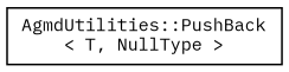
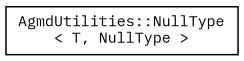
  digraph {
    rankdir=LR
    fontname="IBM Plex Mono"
-   n1 [color=black fillcolor=white fontname="IBM Plex Mono" fontsize=10 height=0.2 label="AgmdUtilities::PushBack\l\< T, NullType \>" shape=record style=filled width=0.4]
+   n1 [color=black fillcolor=white fontname="IBM Plex Mono" fontsize=10 height=0.2 label="AgmdUtilities::NullType\l\< T, NullType \>" shape=record style=filled width=0.4]
  }
